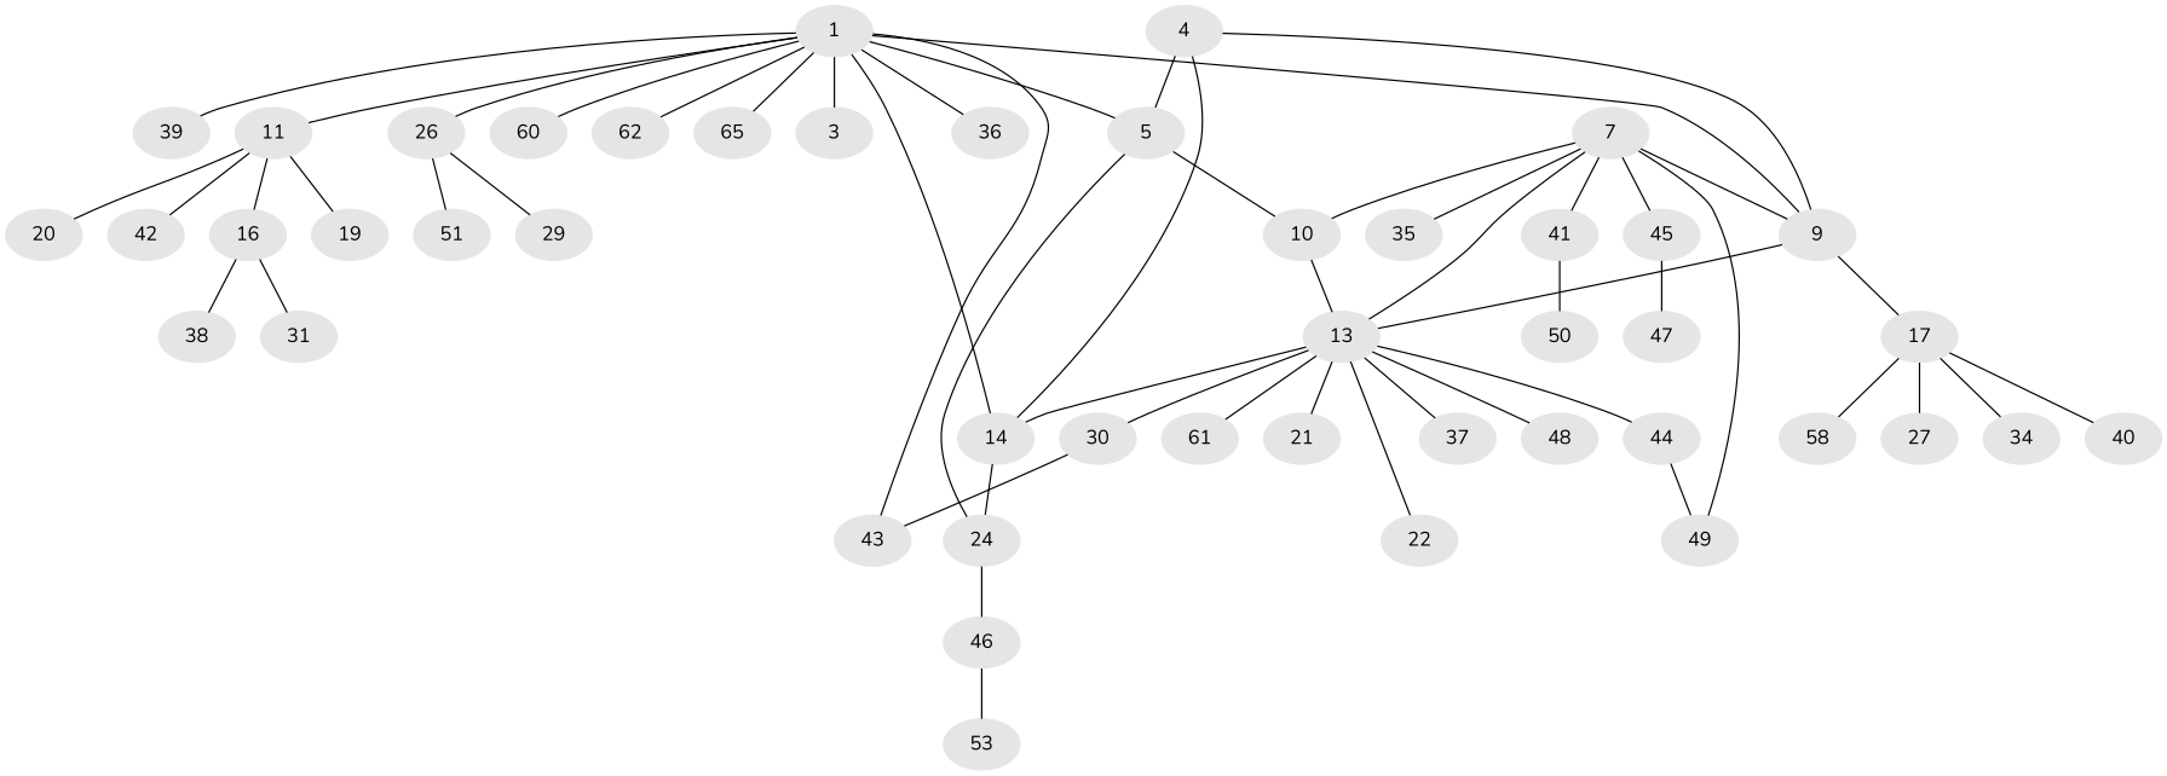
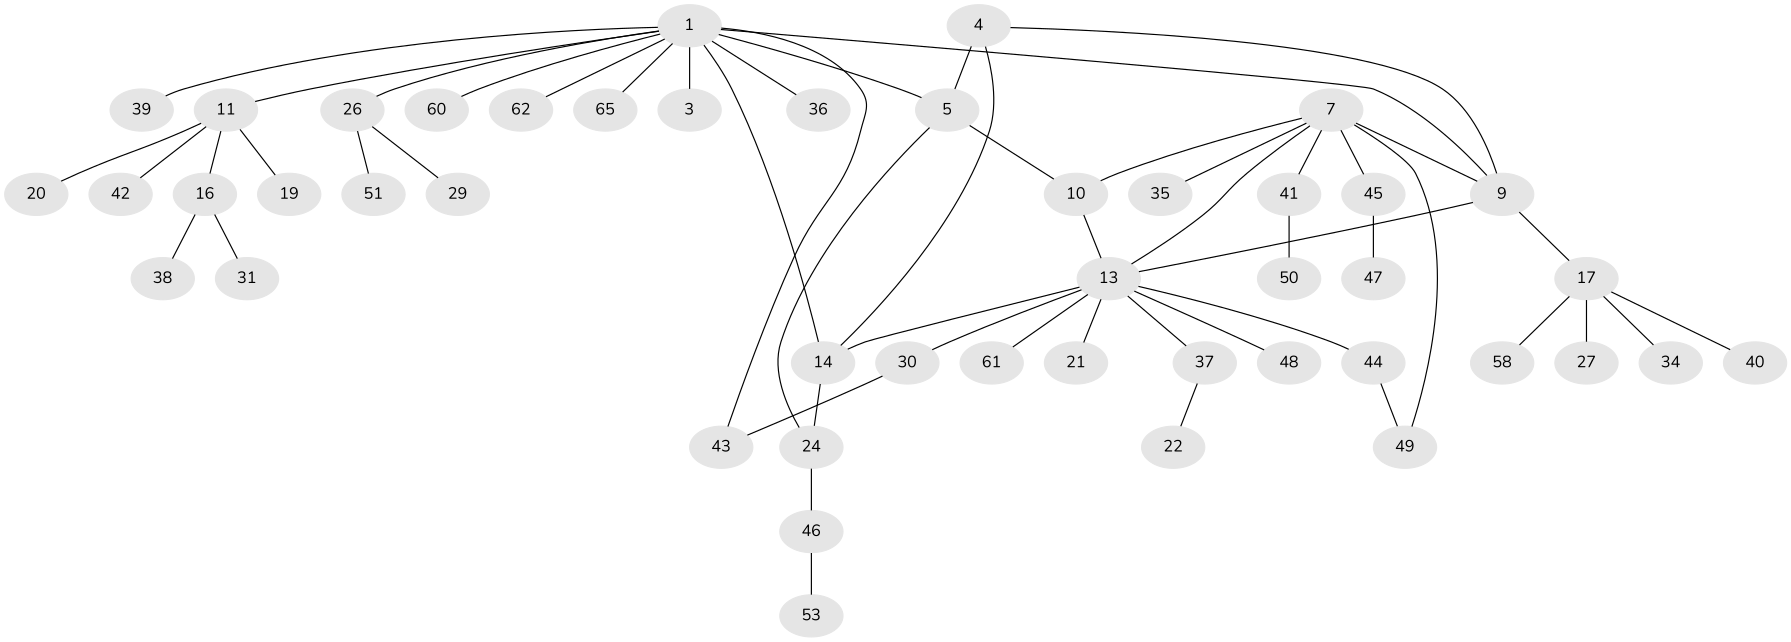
  graph {
    fontname=Nunito
    node [color=gray90 fontname=Nunito style=filled]
    edge [fontname=Nunito]
    1 [super="+2"]
    3
    5 [super="+6"]
    9 [super="+23"]
    11 [super="+18"]
    14
    26 [super="+28"]
    36
    39
    43
    60
    62
    65
    10 [super="+12"]
    24 [super="+33"]
    13 [super="+15"]
    17 [super="+25"]
    16 [super="+52"]
    19 [super="+32"]
    20 [super="+66"]
    42 [super="+57"]
    29
    51
    4 [super="+63"]
    46 [super="+55"]
    7 [super="+8"]
    35
    41
    45
    49
    21
    22
    30 [super="+56"]
    37
    44
    48
    61
    50 [super="+64"]
    47 [super="+54"]
    27
    34
    40
    58
    31
    38
    53
    1 -- 3 [weight=2]
    1 -- 5
    1 -- 9
    1 -- 11
    1 -- 14
    1 -- 26
    1 -- 36
    1 -- 39
    1 -- 43
    1 -- 60
    1 -- 62
    1 -- 65
    5 -- 10
    5 -- 24
    9 -- 13
    9 -- 17
    11 -- 16
    11 -- 19
    11 -- 20
    11 -- 42
    14 -- 24
    26 -- 29
    26 -- 51
    10 -- 13
    24 -- 46
    13 -- 14 [weight=2]
    13 -- 21
-   13 -- 22
+   37 -- 22
    13 -- 30
    13 -- 37
    13 -- 44
    13 -- 48
    13 -- 61
    17 -- 27
    17 -- 34
    17 -- 40
    17 -- 58
    16 -- 31
    16 -- 38
    4 -- 5 [weight=2]
    4 -- 9
    4 -- 14
    46 -- 53
    7 -- 9 [weight=2]
    7 -- 10
    7 -- 13
    7 -- 35
    7 -- 41
    7 -- 45
    7 -- 49
    41 -- 50
    45 -- 47
    30 -- 43
    44 -- 49
  }
